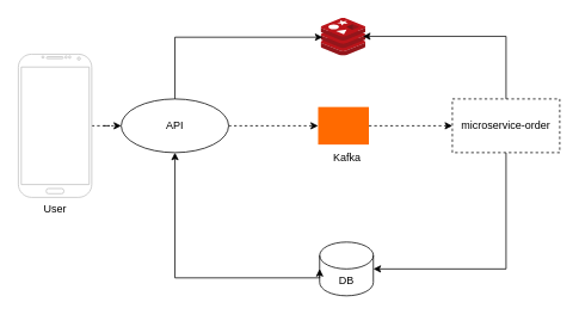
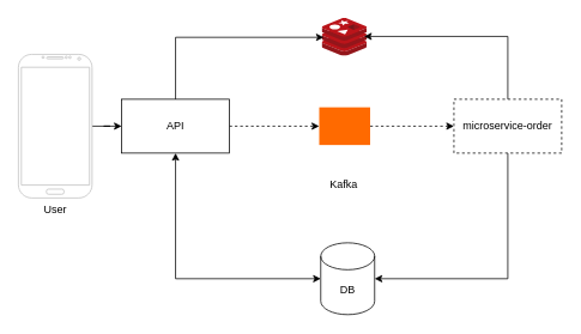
  <mxCell id="0" />
  <mxCell id="1" parent="0" />
  <mxCell id="2" style="edgeStyle=orthogonalEdgeStyle;rounded=0;orthogonalLoop=1;jettySize=auto;html=1;dashed=1;" edge="1" parent="1" source="3" target="9"><mxGeometry relative="1" as="geometry" /></mxCell>
- <mxCell id="3" value="API" style="ellipse;whiteSpace=wrap;html=1;" vertex="1" parent="1"><mxGeometry x="135" y="110" width="120" height="60" as="geometry" /></mxCell>
- <mxCell id="4" style="edgeStyle=orthogonalEdgeStyle;rounded=0;orthogonalLoop=1;jettySize=auto;html=1;dashed=1;" edge="1" parent="1" source="5" target="3"><mxGeometry relative="1" as="geometry" /></mxCell>
+ <mxCell id="3" value="API" style="rounded=0;whiteSpace=wrap;html=1;" vertex="1" parent="1"><mxGeometry x="135" y="110" width="120" height="60" as="geometry" /></mxCell>
+ <mxCell id="4" style="edgeStyle=orthogonalEdgeStyle;rounded=0;orthogonalLoop=1;jettySize=auto;html=1;" edge="1" parent="1" source="5" target="3"><mxGeometry relative="1" as="geometry" /></mxCell>
  <mxCell id="5" value="User" style="verticalLabelPosition=bottom;verticalAlign=top;html=1;shadow=0;dashed=0;strokeWidth=1;shape=mxgraph.android.phone2;strokeColor=#c0c0c0;" vertex="1" parent="1"><mxGeometry x="20" y="60" width="82.05" height="160" as="geometry" /></mxCell>
  <mxCell id="6" style="edgeStyle=orthogonalEdgeStyle;rounded=0;orthogonalLoop=1;jettySize=auto;html=1;entryX=0.5;entryY=1;entryDx=0;entryDy=0;startArrow=classic;startFill=1;endArrow=none;" edge="1" parent="1" source="7" target="11"><mxGeometry relative="1" as="geometry" /></mxCell>
- <mxCell id="7" value="DB" style="shape=cylinder3;whiteSpace=wrap;html=1;boundedLbl=1;backgroundOutline=1;size=15;" vertex="1" parent="1"><mxGeometry x="356.7" y="270" width="60" height="60" as="geometry" /></mxCell>
+ <mxCell id="7" value="DB" style="shape=cylinder3;whiteSpace=wrap;html=1;boundedLbl=1;backgroundOutline=1;size=15;" vertex="1" parent="1"><mxGeometry x="356.7" y="270" width="60" height="80" as="geometry" /></mxCell>
  <mxCell id="8" style="edgeStyle=orthogonalEdgeStyle;rounded=0;orthogonalLoop=1;jettySize=auto;html=1;dashed=1;" edge="1" parent="1" source="9" target="11"><mxGeometry relative="1" as="geometry" /></mxCell>
  <mxCell id="9" value="" style="points=[];aspect=fixed;html=1;align=center;shadow=0;dashed=0;fillColor=#FF6A00;strokeColor=none;shape=mxgraph.alibaba_cloud.kafka;" vertex="1" parent="1"><mxGeometry x="355" y="119" width="56.7" height="42" as="geometry" /></mxCell>
- <mxCell id="10" value="Kafka" style="text;html=1;align=center;verticalAlign=middle;resizable=0;points=[];autosize=1;strokeColor=none;fillColor=none;" vertex="1" parent="1"><mxGeometry x="361.7" y="161" width="50" height="30" as="geometry" /></mxCell>
+ <mxCell id="10" value="Kafka" style="text;html=1;align=center;verticalAlign=middle;resizable=0;points=[];autosize=1;strokeColor=none;fillColor=none;" vertex="1" parent="1"><mxGeometry x="356.7" y="191" width="50" height="30" as="geometry" /></mxCell>
  <mxCell id="11" value="microservice-order" style="rounded=0;whiteSpace=wrap;html=1;dashed=1;" vertex="1" parent="1"><mxGeometry x="505" y="110" width="120" height="60" as="geometry" /></mxCell>
  <mxCell id="12" style="edgeStyle=orthogonalEdgeStyle;rounded=0;orthogonalLoop=1;jettySize=auto;html=1;entryX=0;entryY=0.5;entryDx=0;entryDy=0;entryPerimeter=0;endArrow=classic;endFill=1;startArrow=classic;startFill=1;" edge="1" parent="1" source="3" target="7"><mxGeometry relative="1" as="geometry"><Array as="points"><mxPoint x="195" y="310" /></Array></mxGeometry></mxCell>
  <mxCell id="13" value="" style="image;sketch=0;aspect=fixed;html=1;points=[];align=center;fontSize=12;image=img/lib/mscae/Cache_Redis_Product.svg;" vertex="1" parent="1"><mxGeometry x="358.35" y="20" width="50" height="42" as="geometry" /></mxCell>
  <mxCell id="14" style="edgeStyle=orthogonalEdgeStyle;rounded=0;orthogonalLoop=1;jettySize=auto;html=1;entryX=0.033;entryY=0.5;entryDx=0;entryDy=0;entryPerimeter=0;" edge="1" parent="1" source="3" target="13"><mxGeometry relative="1" as="geometry"><Array as="points"><mxPoint x="195" y="41" /></Array></mxGeometry></mxCell>
  <mxCell id="15" style="edgeStyle=orthogonalEdgeStyle;rounded=0;orthogonalLoop=1;jettySize=auto;html=1;entryX=0.933;entryY=0.476;entryDx=0;entryDy=0;entryPerimeter=0;" edge="1" parent="1" source="11" target="13"><mxGeometry relative="1" as="geometry"><Array as="points"><mxPoint x="565" y="40" /></Array></mxGeometry></mxCell>
